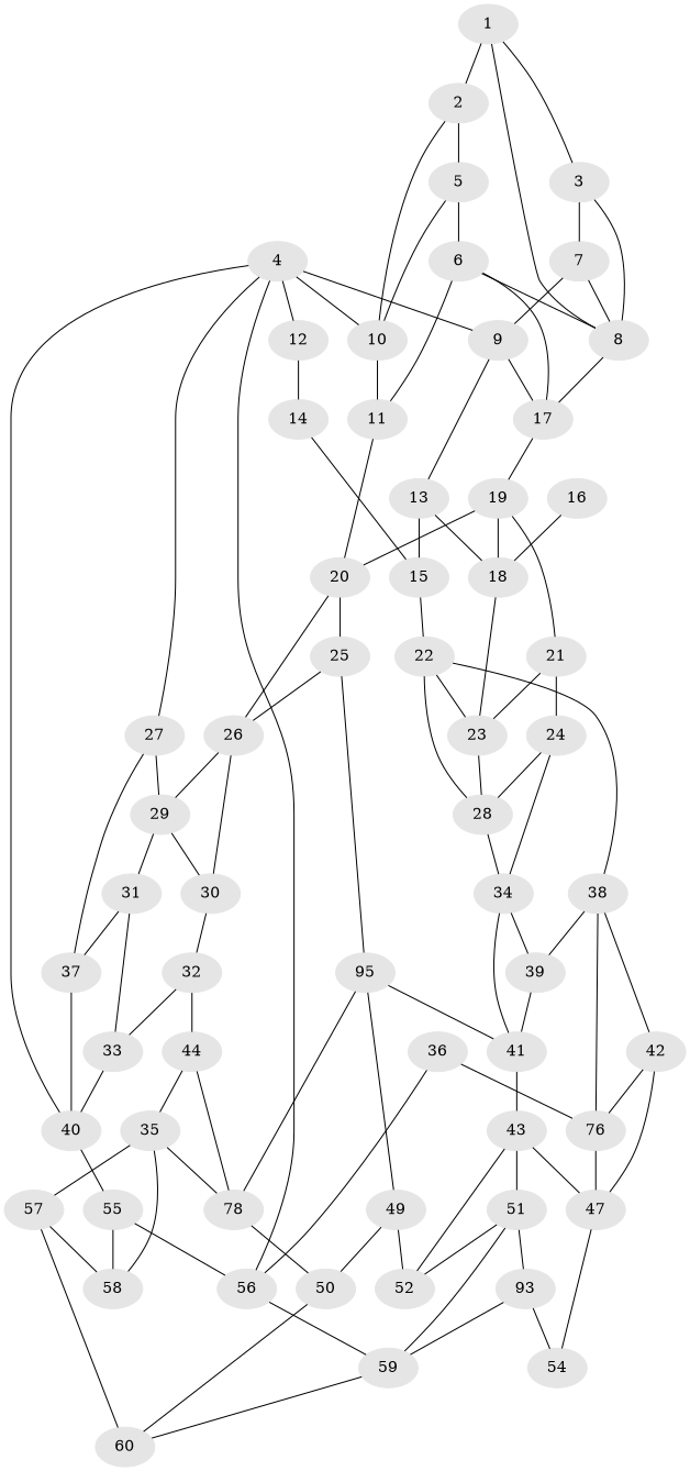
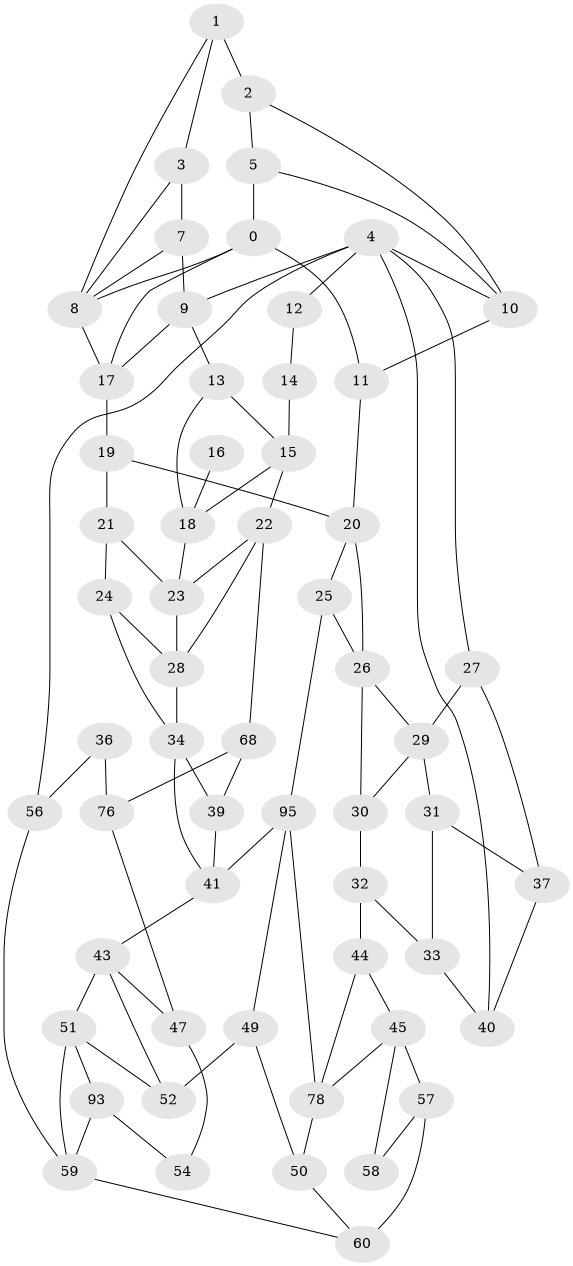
  graph {
    node [color=gray90 style=filled]
    edge [weight=1.0]
    1
    2
    3
    8
    5
    10
    7
-   6
+   6 [label=0]
    11
    9
    17
    4
    12
    27
    40
    56
    13
    14
    29
    37
-   55
    59
    20
    19
    15
    18
    25
    26
    22
    23
    28
-   38
+   38 [label=68]
    16
    21
    24
    n36 [label=95]
    30
    34
    39
    n40 [label=76]
-   42
    41
    n43 [label=78]
    49
    31
    32
    33
    44
-   45 [label=35]
+   45
    43
    50
    52
    36
    47
    58
    51
    54
    n58 [label=93]
    57
    60
    1 -- 2 [weight=2.0]
    1 -- 3
    1 -- 8
    2 -- 5
    2 -- 10
    3 -- 8
    3 -- 7
    8 -- 17
    5 -- 10
    5 -- 6
    10 -- 11
    7 -- 8
    7 -- 9 [weight=2.0]
    6 -- 8
    6 -- 11
    6 -- 17
    11 -- 20
    9 -- 17
    9 -- 13
    17 -- 19
    4 -- 10
    4 -- 9
    4 -- 12
    4 -- 27
    4 -- 40
    4 -- 56
    12 -- 14 [weight=2.0]
    27 -- 29
    27 -- 37
-   40 -- 55 [weight=2.0]
    56 -- 59
    13 -- 15
    13 -- 18
    14 -- 15
    29 -- 30
    29 -- 31
    37 -- 40
-   55 -- 56
-   55 -- 58 [weight=2.0]
    59 -- 60
    20 -- 25
    20 -- 26
    19 -- 20
    19 -- 21
-   19 -- 18
+   15 -- 18
    15 -- 22
    18 -- 23
    25 -- 26
    25 -- n36
    26 -- 29
    26 -- 30
    22 -- 23
    22 -- 28
    22 -- 38
    23 -- 28
    28 -- 34
    38 -- 39
    38 -- n40
-   38 -- 42
    16 -- 18
    21 -- 23
    21 -- 24
    24 -- 28
    24 -- 34
    n36 -- 41
    n36 -- n43
    n36 -- 49
    30 -- 32
    34 -- 39
    34 -- 41
    39 -- 41
    n40 -- 47
-   42 -- n40
-   42 -- 47
    41 -- 43
    n43 -- 50
    49 -- 50
    49 -- 52 [weight=2.0]
    31 -- 37 [weight=2.0]
    31 -- 33
    32 -- 33
    32 -- 44 [weight=2.0]
    33 -- 40
    44 -- n43
    44 -- 45
    45 -- n43
    45 -- 58
    45 -- 57
    43 -- 52
    43 -- 47
    43 -- 51
    50 -- 60
    36 -- 56
    36 -- n40
    47 -- 54
    51 -- 59
    51 -- 52
    51 -- n58
    n58 -- 59
    n58 -- 54
    57 -- 58
    57 -- 60 [weight=2.0]
  }
